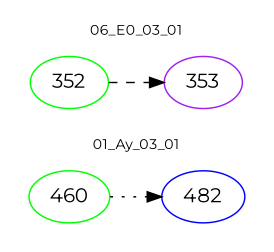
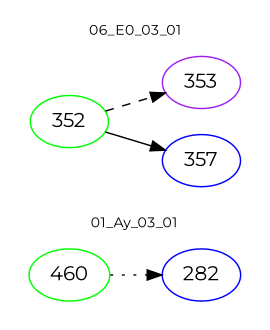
  digraph {
    fontname=Montserrat
    rankdir=LR
    node [color=green fontname=Montserrat]
    edge [color=black fontname=Montserrat]
    n1 [label=460]
-   n2 [color=blue label=482]
+   n2 [color=blue label=282]
    n3 [label=352]
+   n4 [color=blue label=357]
    n5 [color=purple label=353]
    subgraph cluster_1 {
      color=white
      fontsize=10
      label="01_Ay_03_01"
      n1
      n2
    }
    subgraph cluster_2 {
      color=white
      fontsize=10
      label="06_E0_03_01"
      n3
+     n4
      n5
    }
    n1 -> n2 [style=dotted]
+   n3 -> n4 [style=solid]
    n3 -> n5 [style=dashed]
  }
